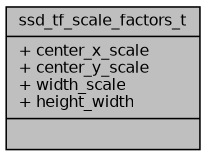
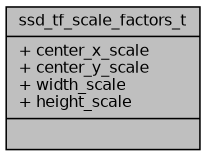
  digraph {
-   n1 [color=black fillcolor=grey75 fontcolor=black fontname=Helvetica fontsize=10 height=0.2 label="{ssd_tf_scale_factors_t\n|+ center_x_scale\l+ center_y_scale\l+ width_scale\l+ height_width\l|}" shape=record style=filled width=0.4]
+   n1 [color=black fillcolor=grey75 fontcolor=black fontname=Helvetica fontsize=10 height=0.2 label="{ssd_tf_scale_factors_t\n|+ center_x_scale\l+ center_y_scale\l+ width_scale\l+ height_scale\l|}" shape=record style=filled width=0.4]
  }
